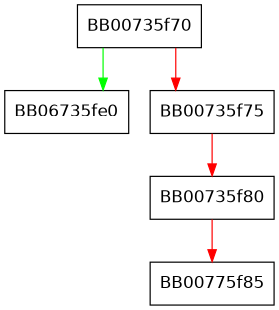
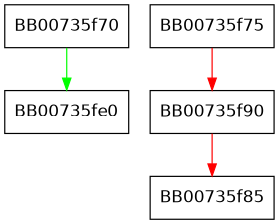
  digraph {
    fontname="DejaVu Sans"
    splines=ortho
    node [fontname="DejaVu Sans" shape=box]
    edge [color=red fontname="DejaVu Sans"]
    BB00735f70
-   BB00735fe0 [label=BB06735fe0]
+   BB00735fe0
    BB00735f75
-   BB00735f90 [label=BB00735f80]
-   BB00735f85 [label=BB00775f85]
+   BB00735f90
+   BB00735f85
    BB00735f70 -> BB00735fe0 [color=green]
-   BB00735f70 -> BB00735f75
    BB00735f75 -> BB00735f90
    BB00735f90 -> BB00735f85
  }
